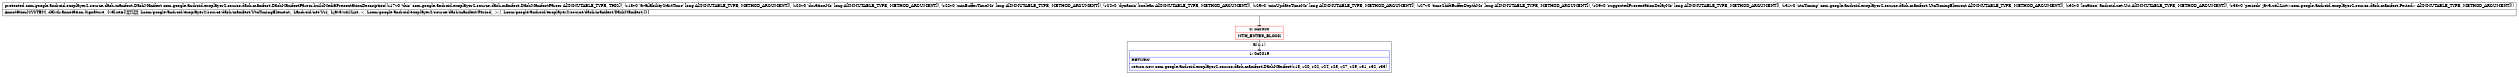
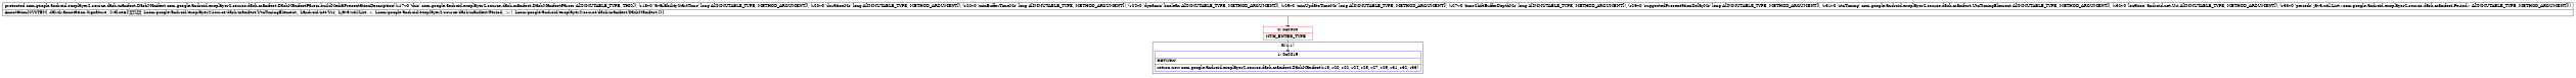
  digraph {
    node [shape=record]
    edge [arrowhead=tee]
    n1 [color=blue label="{1\:\ 0x0019|RETURN\l|return new com.google.android.exoplayer2.source.dash.manifest.DashManifest(r18, r20, r22, r24, r25, r27, r29, r31, r32, r33)\l}"]
-   n2 [color=red label="{0\:\ 0x0000|MTH_ENTER_BLOCK\l}"]
+   n2 [color=red label="{0\:\ 0x0000|MTH_ENTER_TYPE\l}"]
    n3 [label="{protected com.google.android.exoplayer2.source.dash.manifest.DashManifest com.google.android.exoplayer2.source.dash.manifest.DashManifestParser.buildMediaPresentationDescription((r17v0 'this' com.google.android.exoplayer2.source.dash.manifest.DashManifestParser A[IMMUTABLE_TYPE, THIS]), (r18v0 'availabilityStartTime' long A[IMMUTABLE_TYPE, METHOD_ARGUMENT]), (r20v0 'durationMs' long A[IMMUTABLE_TYPE, METHOD_ARGUMENT]), (r22v0 'minBufferTimeMs' long A[IMMUTABLE_TYPE, METHOD_ARGUMENT]), (r24v0 'dynamic' boolean A[IMMUTABLE_TYPE, METHOD_ARGUMENT]), (r25v0 'minUpdateTimeMs' long A[IMMUTABLE_TYPE, METHOD_ARGUMENT]), (r27v0 'timeShiftBufferDepthMs' long A[IMMUTABLE_TYPE, METHOD_ARGUMENT]), (r29v0 'suggestedPresentationDelayMs' long A[IMMUTABLE_TYPE, METHOD_ARGUMENT]), (r31v0 'utcTiming' com.google.android.exoplayer2.source.dash.manifest.UtcTimingElement A[IMMUTABLE_TYPE, METHOD_ARGUMENT]), (r32v0 'location' android.net.Uri A[IMMUTABLE_TYPE, METHOD_ARGUMENT]), (r33v0 'periods' java.util.List\<com.google.android.exoplayer2.source.dash.manifest.Period\> A[IMMUTABLE_TYPE, METHOD_ARGUMENT]))  | Annotation[SYSTEM, dalvik.annotation.Signature, \{value=[(JJJZJJJ, Lcom\/google\/android\/exoplayer2\/source\/dash\/manifest\/UtcTimingElement;, Landroid\/net\/Uri;, Ljava\/util\/List, \<, Lcom\/google\/android\/exoplayer2\/source\/dash\/manifest\/Period;, \>;), Lcom\/google\/android\/exoplayer2\/source\/dash\/manifest\/DashManifest;]\}]\l}"]
    subgraph cluster_1 {
      label="R(1:1)"
      n1
    }
    n2 -> n1
    n3 -> n2
  }
